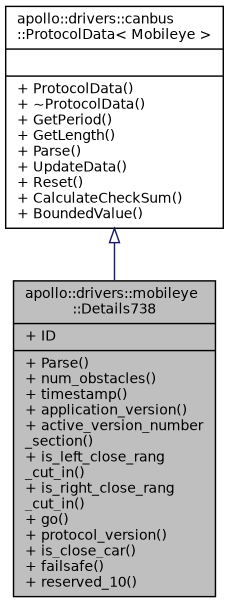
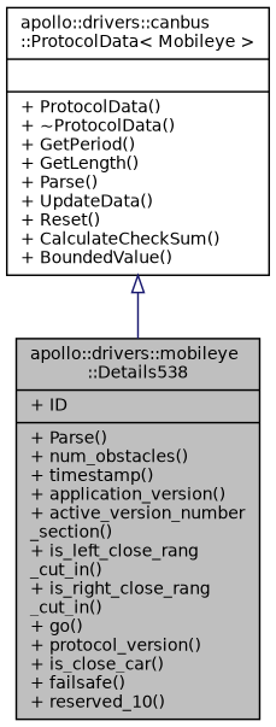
  digraph {
    node [color=black fontname=Helvetica fontsize=10 shape=record style=filled]
-   n1 [fillcolor=grey75 fontcolor=black height=0.2 label="{apollo::drivers::mobileye\l::Details738\n|+ ID\l|+ Parse()\l+ num_obstacles()\l+ timestamp()\l+ application_version()\l+ active_version_number\l_section()\l+ is_left_close_rang\l_cut_in()\l+ is_right_close_rang\l_cut_in()\l+ go()\l+ protocol_version()\l+ is_close_car()\l+ failsafe()\l+ reserved_10()\l}" width=0.4]
+   n1 [fillcolor=grey75 fontcolor=black height=0.2 label="{apollo::drivers::mobileye\l::Details538\n|+ ID\l|+ Parse()\l+ num_obstacles()\l+ timestamp()\l+ application_version()\l+ active_version_number\l_section()\l+ is_left_close_rang\l_cut_in()\l+ is_right_close_rang\l_cut_in()\l+ go()\l+ protocol_version()\l+ is_close_car()\l+ failsafe()\l+ reserved_10()\l}" width=0.4]
    n2 [fillcolor=white height=0.2 label="{apollo::drivers::canbus\l::ProtocolData\< Mobileye \>\n||+ ProtocolData()\l+ ~ProtocolData()\l+ GetPeriod()\l+ GetLength()\l+ Parse()\l+ UpdateData()\l+ Reset()\l+ CalculateCheckSum()\l+ BoundedValue()\l}" width=0.4]
    n2 -> n1 [arrowtail=onormal color=midnightblue dir=back fontname=Helvetica fontsize=10 labelfontname=Helvetica labelfontsize=10 style=solid]
  }
